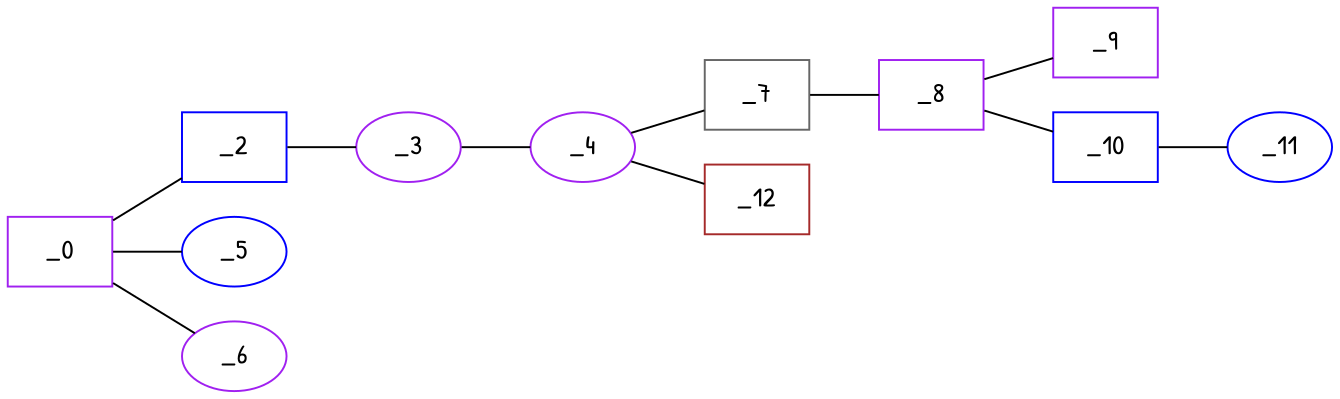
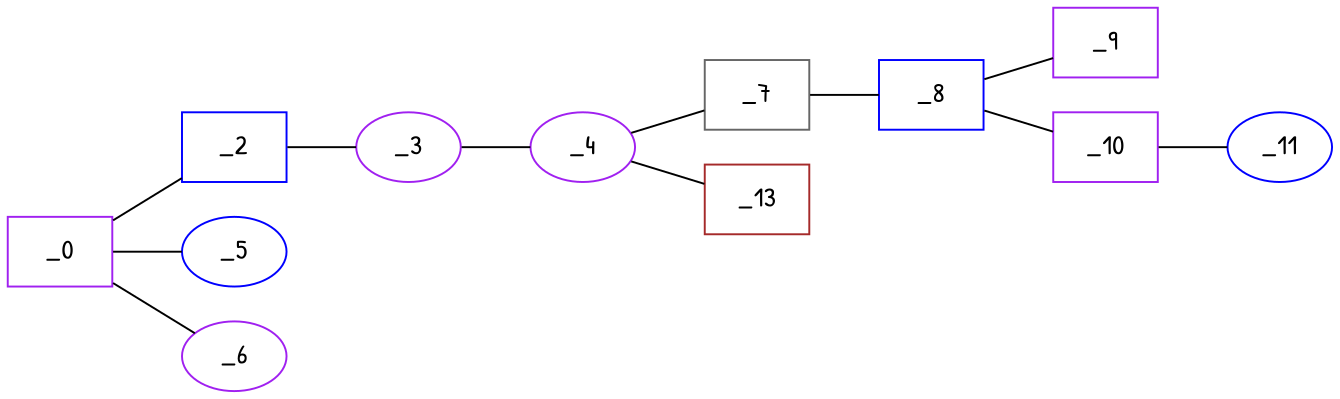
  graph {
    fontname="Patrick Hand"
    rankdir=LR
    node [charge=0 chem=1 color=purple fontname="Patrick Hand" shape=box symbol="C  " x=2.866 y=-0.25]
    edge [fontname="Patrick Hand" valence=1]
    n1 [chem=4 label=_0 symbol="N  " y=0.25]
    _2 [color=blue x=3.7321]
    _5 [color=blue shape=ellipse x=2]
    _6 [shape=ellipse y=1.25]
    _3 [shape=ellipse x=4.5981 y=0.25]
    _4 [chem=4 shape=ellipse symbol="N  " x=5.4641]
    _7 [color=gray40 x=6.3301 y=0.25]
-   _12 [color=brown x=5.4641 y=-1.25]
-   _8 [x=7.1962]
+   _12 [color=brown x=5.4641 y=-1.25 label=_13]
+   _8 [color=blue x=7.1962]
    _9 [chem=2 symbol="O  " x=7.1962 y=-1.25]
-   _10 [color=blue x=8.0622 y=0.25]
+   _10 [x=8.0622 y=0.25]
    _11 [chem=2 color=blue shape=ellipse symbol="O  " x=8.9282]
    n1 -- _2
    n1 -- _5
    n1 -- _6
    _2 -- _3
    _3 -- _4
    _4 -- _7
    _4 -- _12
    _7 -- _8
    _8 -- _9
    _8 -- _10
    _10 -- _11
  }
